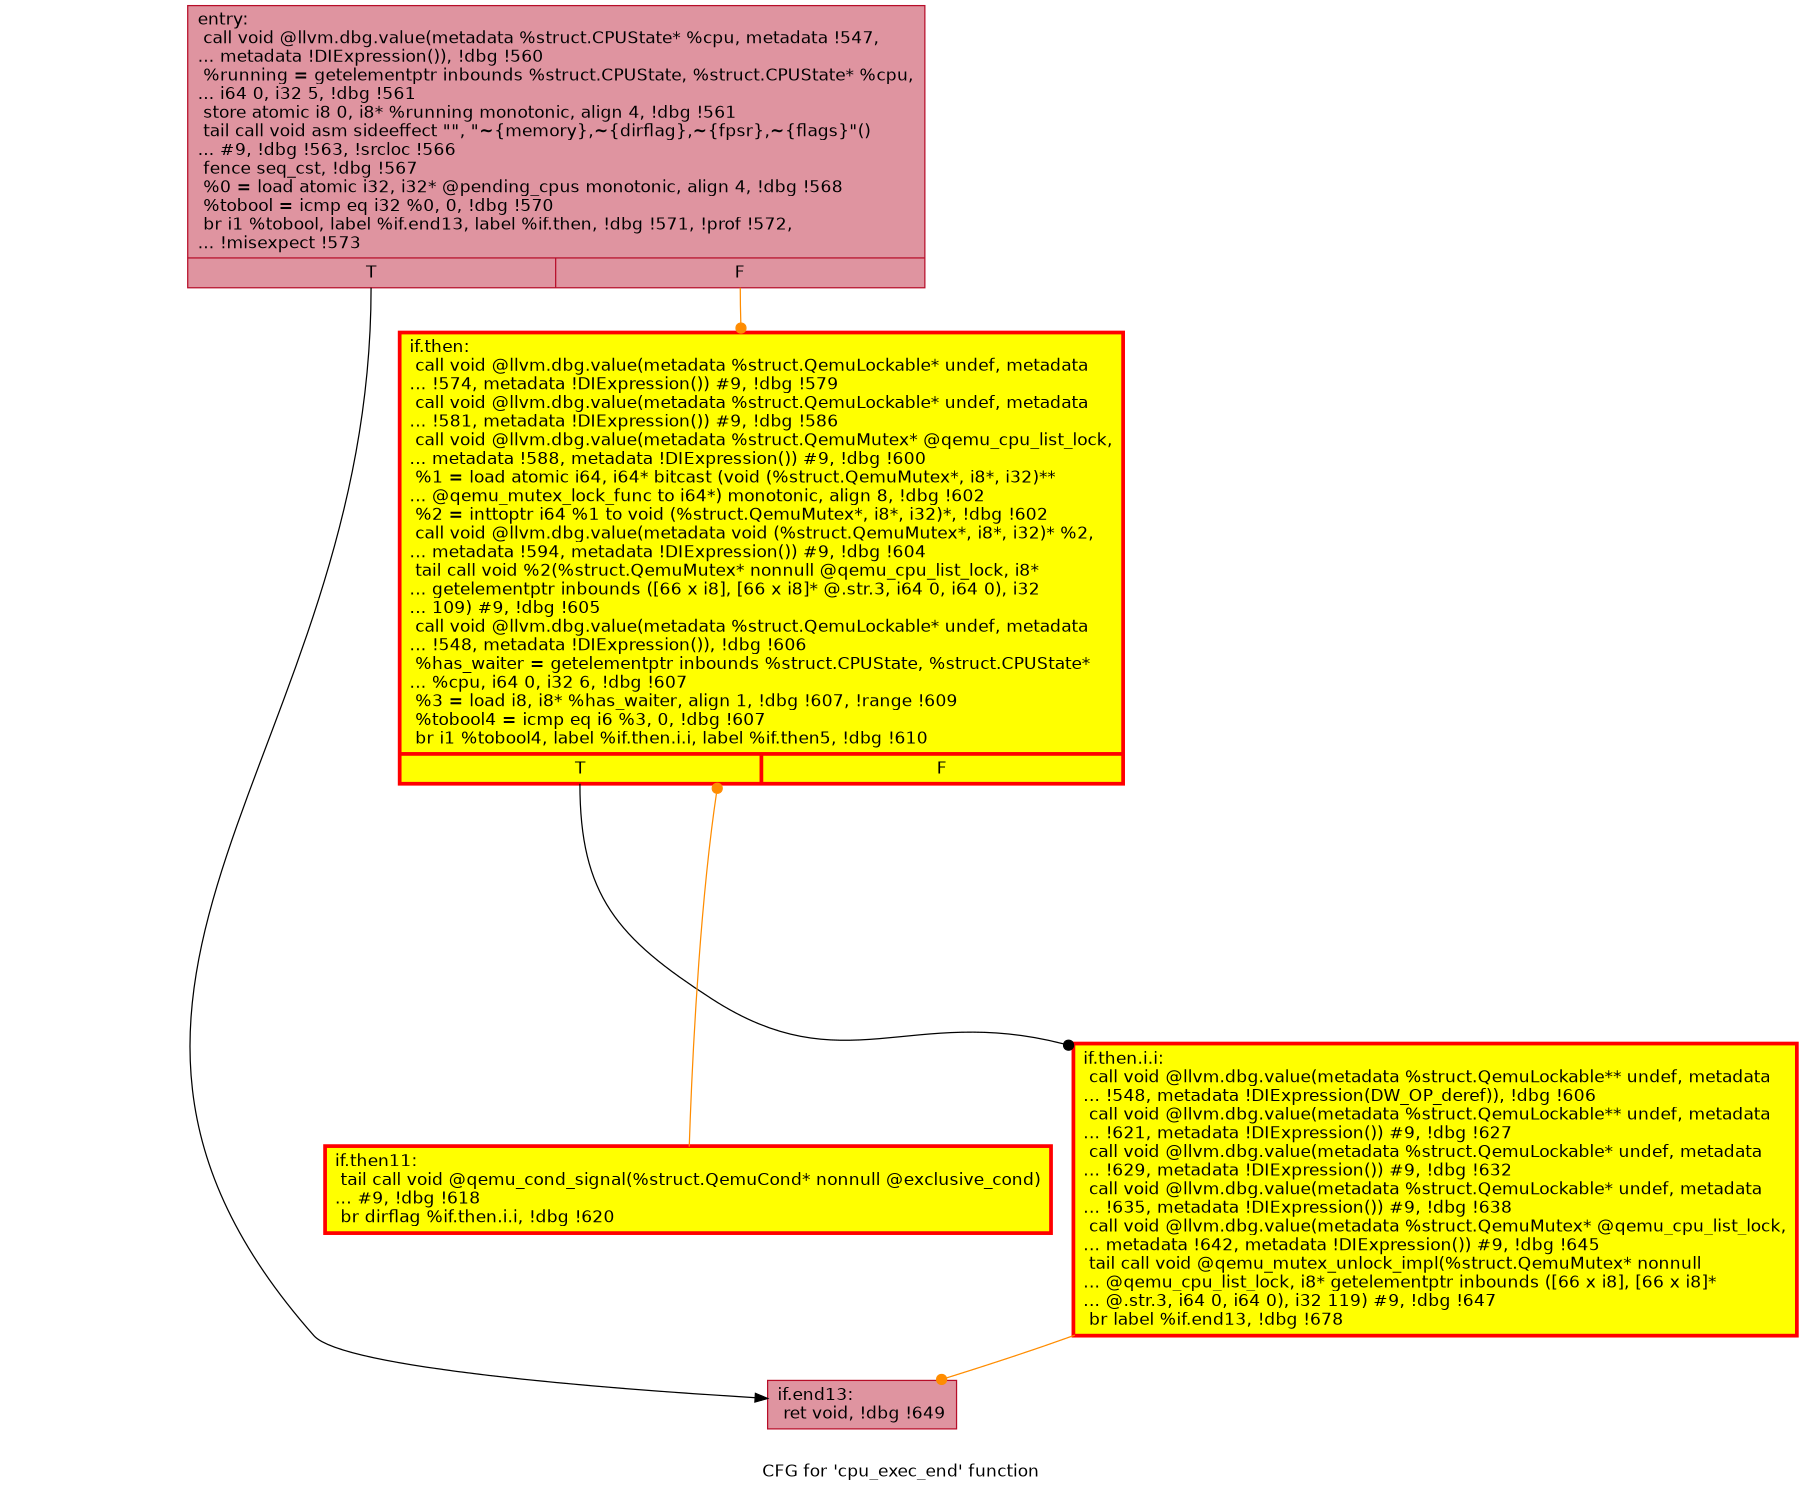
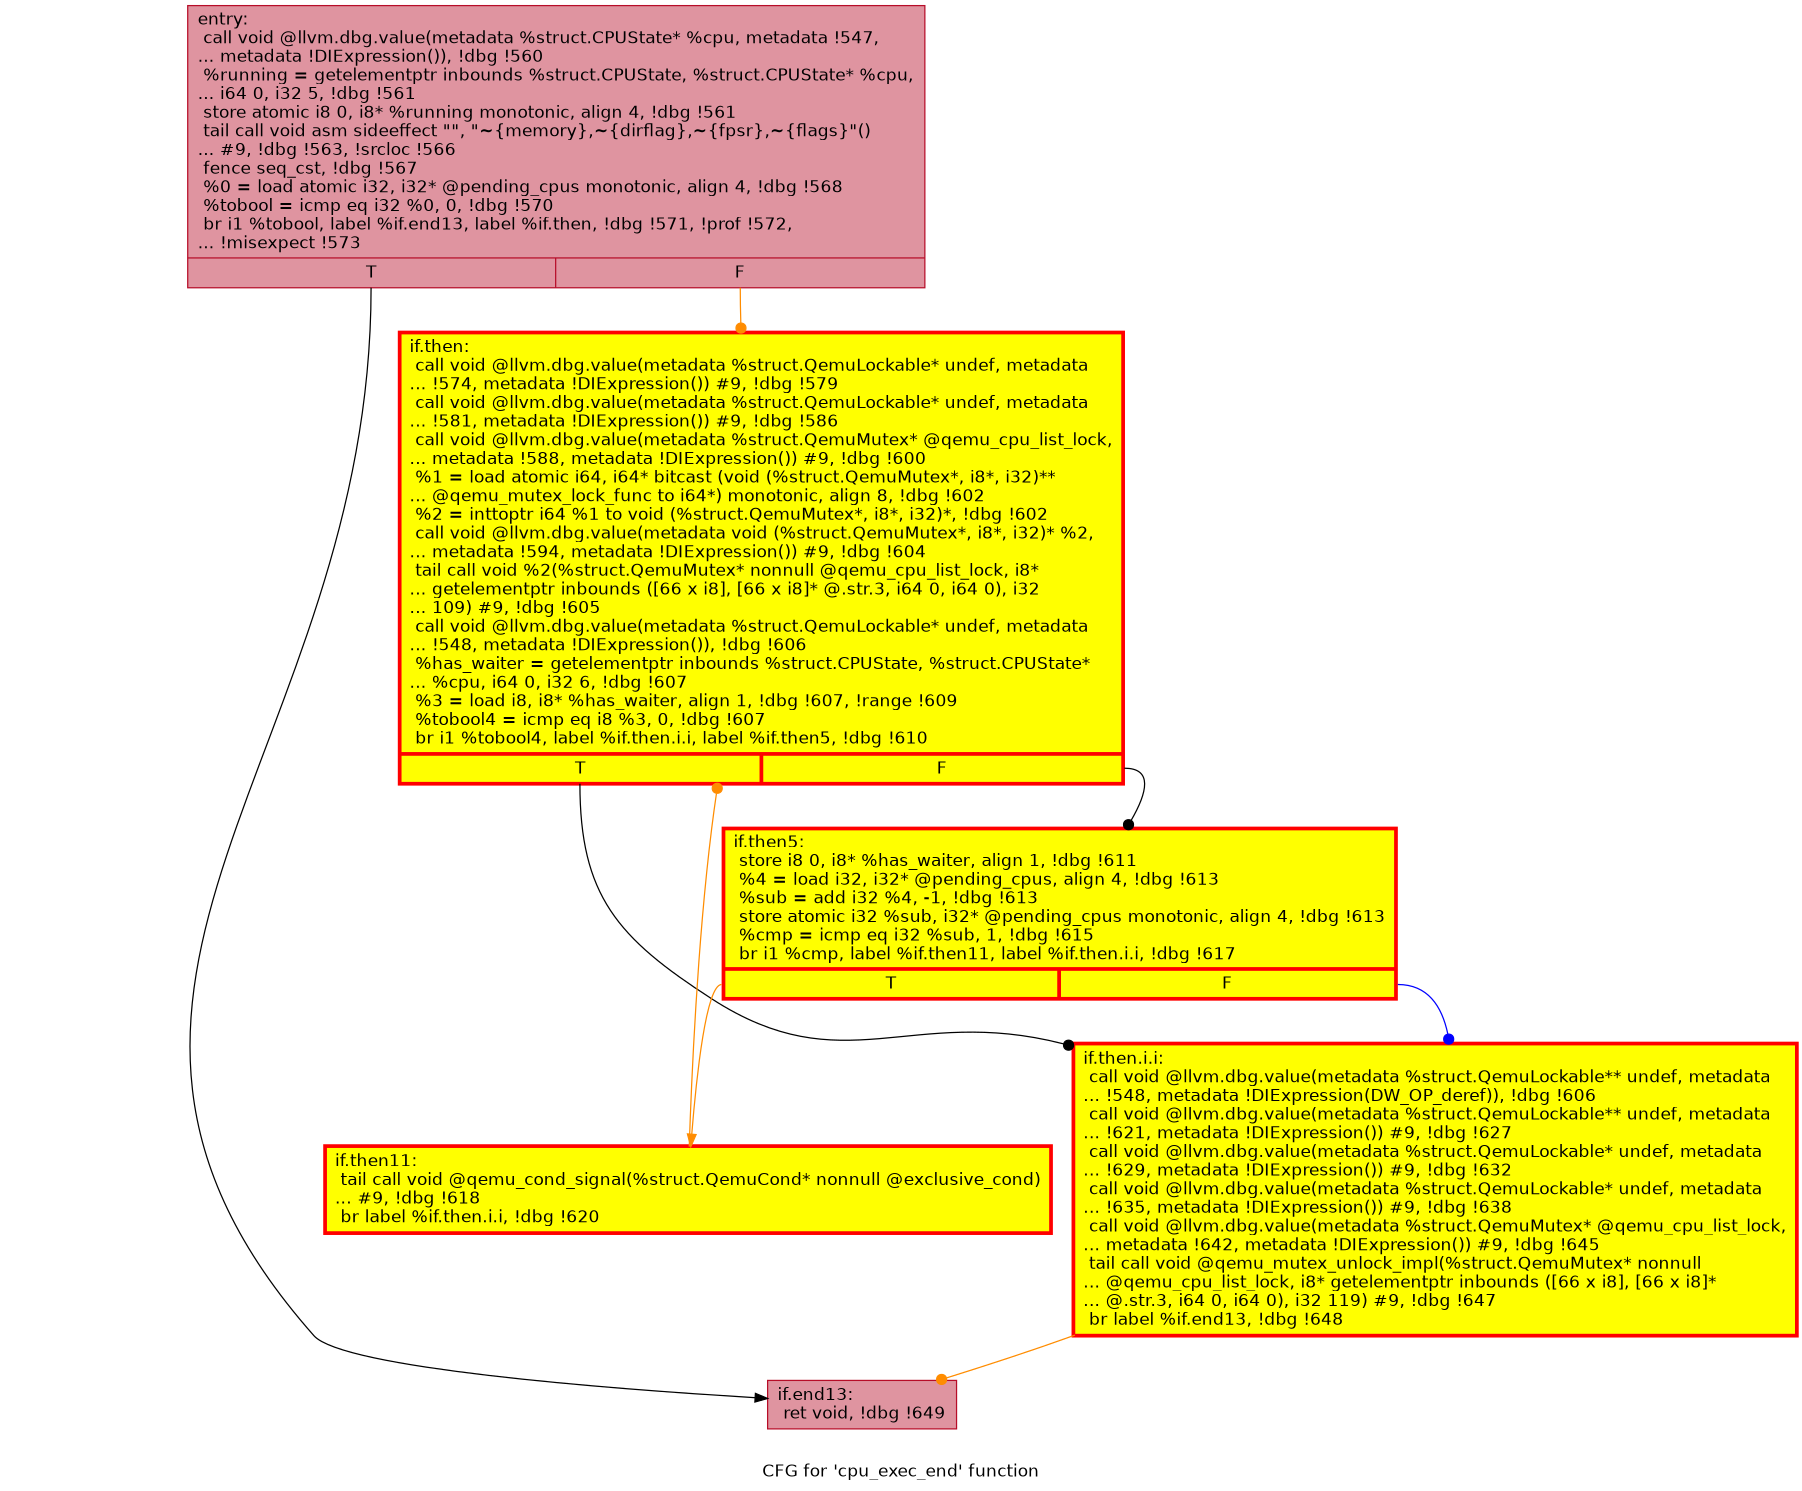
  digraph {
    fontname="DejaVu Sans"
    label="CFG for 'cpu_exec_end' function"
    node [color=red fillcolor=yellow fontname="DejaVu Sans" shape=record style=filled penwidth=3.0]
    edge [arrowhead=dot color=darkorange fontname="DejaVu Sans" tailport=s0]
    n1 [color="#b70d28ff" fillcolor="#b70d2870" label="{entry:\l  call void @llvm.dbg.value(metadata %struct.CPUState* %cpu, metadata !547,\l... metadata !DIExpression()), !dbg !560\l  %running = getelementptr inbounds %struct.CPUState, %struct.CPUState* %cpu,\l... i64 0, i32 5, !dbg !561\l  store atomic i8 0, i8* %running monotonic, align 4, !dbg !561\l  tail call void asm sideeffect \"\", \"~\{memory\},~\{dirflag\},~\{fpsr\},~\{flags\}\"()\l... #9, !dbg !563, !srcloc !566\l  fence seq_cst, !dbg !567\l  %0 = load atomic i32, i32* @pending_cpus monotonic, align 4, !dbg !568\l  %tobool = icmp eq i32 %0, 0, !dbg !570\l  br i1 %tobool, label %if.end13, label %if.then, !dbg !571, !prof !572,\l... !misexpect !573\l|{<s0>T|<s1>F}}" penwidth=""]
    n2 [color="#b70d28ff" fillcolor="#b70d2870" label="{if.end13:                                         \l  ret void, !dbg !649\l}" penwidth=""]
-   n3 [label="{if.then:                                          \l  call void @llvm.dbg.value(metadata %struct.QemuLockable* undef, metadata\l... !574, metadata !DIExpression()) #9, !dbg !579\l  call void @llvm.dbg.value(metadata %struct.QemuLockable* undef, metadata\l... !581, metadata !DIExpression()) #9, !dbg !586\l  call void @llvm.dbg.value(metadata %struct.QemuMutex* @qemu_cpu_list_lock,\l... metadata !588, metadata !DIExpression()) #9, !dbg !600\l  %1 = load atomic i64, i64* bitcast (void (%struct.QemuMutex*, i8*, i32)**\l... @qemu_mutex_lock_func to i64*) monotonic, align 8, !dbg !602\l  %2 = inttoptr i64 %1 to void (%struct.QemuMutex*, i8*, i32)*, !dbg !602\l  call void @llvm.dbg.value(metadata void (%struct.QemuMutex*, i8*, i32)* %2,\l... metadata !594, metadata !DIExpression()) #9, !dbg !604\l  tail call void %2(%struct.QemuMutex* nonnull @qemu_cpu_list_lock, i8*\l... getelementptr inbounds ([66 x i8], [66 x i8]* @.str.3, i64 0, i64 0), i32\l... 109) #9, !dbg !605\l  call void @llvm.dbg.value(metadata %struct.QemuLockable* undef, metadata\l... !548, metadata !DIExpression()), !dbg !606\l  %has_waiter = getelementptr inbounds %struct.CPUState, %struct.CPUState*\l... %cpu, i64 0, i32 6, !dbg !607\l  %3 = load i8, i8* %has_waiter, align 1, !dbg !607, !range !609\l  %tobool4 = icmp eq i6 %3, 0, !dbg !607\l  br i1 %tobool4, label %if.then.i.i, label %if.then5, !dbg !610\l|{<s0>T|<s1>F}}"]
-   n4 [label="{if.then.i.i:                                      \l  call void @llvm.dbg.value(metadata %struct.QemuLockable** undef, metadata\l... !548, metadata !DIExpression(DW_OP_deref)), !dbg !606\l  call void @llvm.dbg.value(metadata %struct.QemuLockable** undef, metadata\l... !621, metadata !DIExpression()) #9, !dbg !627\l  call void @llvm.dbg.value(metadata %struct.QemuLockable* undef, metadata\l... !629, metadata !DIExpression()) #9, !dbg !632\l  call void @llvm.dbg.value(metadata %struct.QemuLockable* undef, metadata\l... !635, metadata !DIExpression()) #9, !dbg !638\l  call void @llvm.dbg.value(metadata %struct.QemuMutex* @qemu_cpu_list_lock,\l... metadata !642, metadata !DIExpression()) #9, !dbg !645\l  tail call void @qemu_mutex_unlock_impl(%struct.QemuMutex* nonnull\l... @qemu_cpu_list_lock, i8* getelementptr inbounds ([66 x i8], [66 x i8]*\l... @.str.3, i64 0, i64 0), i32 119) #9, !dbg !647\l  br label %if.end13, !dbg !678\l}"]
-   n6 [label="{if.then11:                                        \l  tail call void @qemu_cond_signal(%struct.QemuCond* nonnull @exclusive_cond)\l... #9, !dbg !618\l  br dirflag %if.then.i.i, !dbg !620\l}"]
+   n3 [label="{if.then:                                          \l  call void @llvm.dbg.value(metadata %struct.QemuLockable* undef, metadata\l... !574, metadata !DIExpression()) #9, !dbg !579\l  call void @llvm.dbg.value(metadata %struct.QemuLockable* undef, metadata\l... !581, metadata !DIExpression()) #9, !dbg !586\l  call void @llvm.dbg.value(metadata %struct.QemuMutex* @qemu_cpu_list_lock,\l... metadata !588, metadata !DIExpression()) #9, !dbg !600\l  %1 = load atomic i64, i64* bitcast (void (%struct.QemuMutex*, i8*, i32)**\l... @qemu_mutex_lock_func to i64*) monotonic, align 8, !dbg !602\l  %2 = inttoptr i64 %1 to void (%struct.QemuMutex*, i8*, i32)*, !dbg !602\l  call void @llvm.dbg.value(metadata void (%struct.QemuMutex*, i8*, i32)* %2,\l... metadata !594, metadata !DIExpression()) #9, !dbg !604\l  tail call void %2(%struct.QemuMutex* nonnull @qemu_cpu_list_lock, i8*\l... getelementptr inbounds ([66 x i8], [66 x i8]* @.str.3, i64 0, i64 0), i32\l... 109) #9, !dbg !605\l  call void @llvm.dbg.value(metadata %struct.QemuLockable* undef, metadata\l... !548, metadata !DIExpression()), !dbg !606\l  %has_waiter = getelementptr inbounds %struct.CPUState, %struct.CPUState*\l... %cpu, i64 0, i32 6, !dbg !607\l  %3 = load i8, i8* %has_waiter, align 1, !dbg !607, !range !609\l  %tobool4 = icmp eq i8 %3, 0, !dbg !607\l  br i1 %tobool4, label %if.then.i.i, label %if.then5, !dbg !610\l|{<s0>T|<s1>F}}"]
+   n4 [label="{if.then.i.i:                                      \l  call void @llvm.dbg.value(metadata %struct.QemuLockable** undef, metadata\l... !548, metadata !DIExpression(DW_OP_deref)), !dbg !606\l  call void @llvm.dbg.value(metadata %struct.QemuLockable** undef, metadata\l... !621, metadata !DIExpression()) #9, !dbg !627\l  call void @llvm.dbg.value(metadata %struct.QemuLockable* undef, metadata\l... !629, metadata !DIExpression()) #9, !dbg !632\l  call void @llvm.dbg.value(metadata %struct.QemuLockable* undef, metadata\l... !635, metadata !DIExpression()) #9, !dbg !638\l  call void @llvm.dbg.value(metadata %struct.QemuMutex* @qemu_cpu_list_lock,\l... metadata !642, metadata !DIExpression()) #9, !dbg !645\l  tail call void @qemu_mutex_unlock_impl(%struct.QemuMutex* nonnull\l... @qemu_cpu_list_lock, i8* getelementptr inbounds ([66 x i8], [66 x i8]*\l... @.str.3, i64 0, i64 0), i32 119) #9, !dbg !647\l  br label %if.end13, !dbg !648\l}"]
+   n5 [label="{if.then5:                                         \l  store i8 0, i8* %has_waiter, align 1, !dbg !611\l  %4 = load i32, i32* @pending_cpus, align 4, !dbg !613\l  %sub = add i32 %4, -1, !dbg !613\l  store atomic i32 %sub, i32* @pending_cpus monotonic, align 4, !dbg !613\l  %cmp = icmp eq i32 %sub, 1, !dbg !615\l  br i1 %cmp, label %if.then11, label %if.then.i.i, !dbg !617\l|{<s0>T|<s1>F}}"]
+   n6 [label="{if.then11:                                        \l  tail call void @qemu_cond_signal(%struct.QemuCond* nonnull @exclusive_cond)\l... #9, !dbg !618\l  br label %if.then.i.i, !dbg !620\l}"]
    n1 -> n2 [arrowhead=normal color=black]
    n1 -> n3 [tailport=s1]
    n3 -> n4 [color=black]
+   n3 -> n5 [color=black tailport=s1]
    n4 -> n2
+   n5 -> n4 [color=blue tailport=s1]
+   n5 -> n6 [arrowhead=normal]
    n6 -> n3
  }
